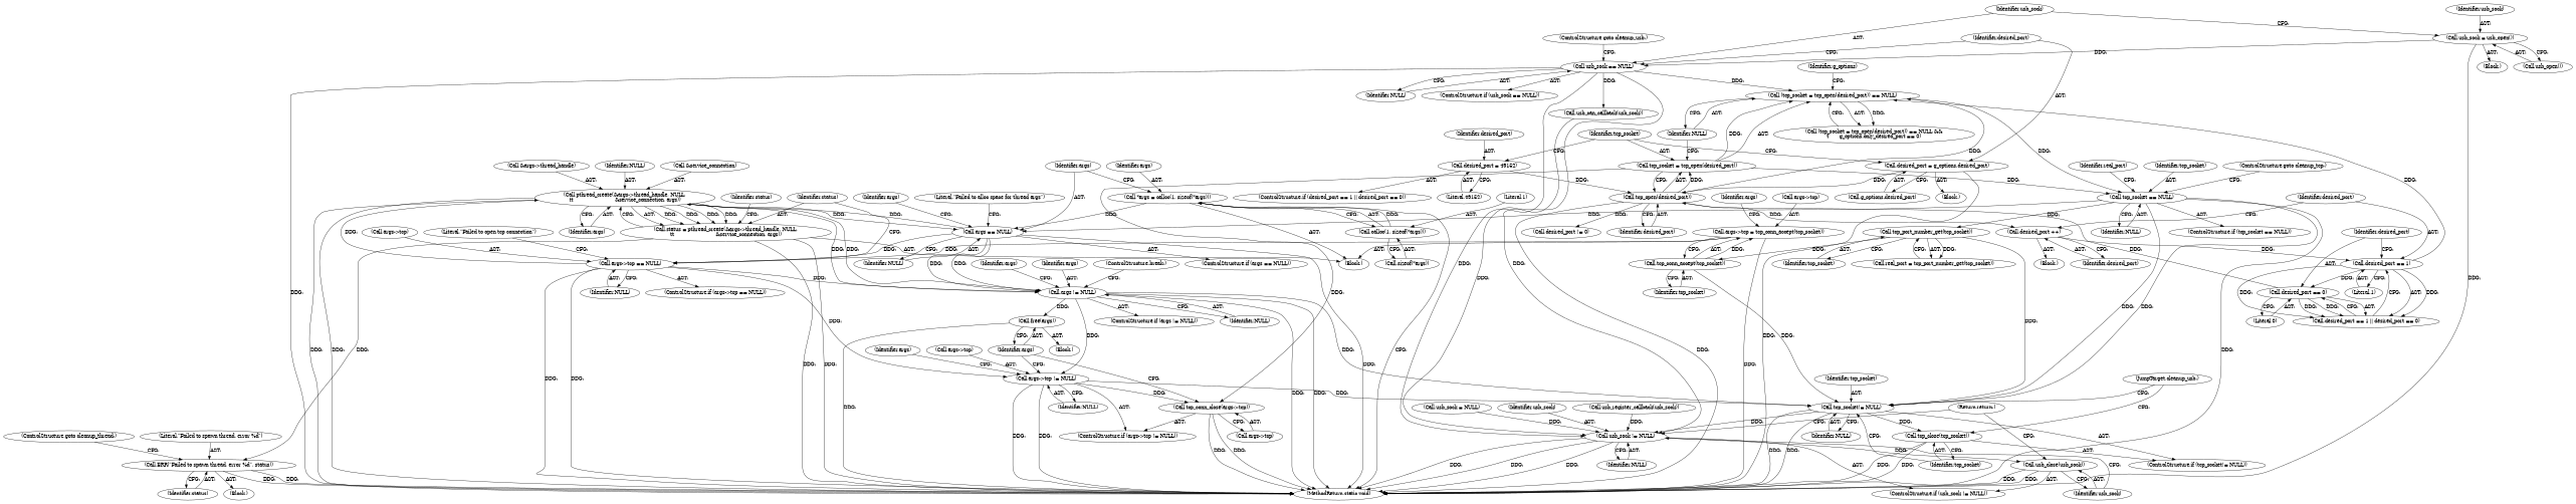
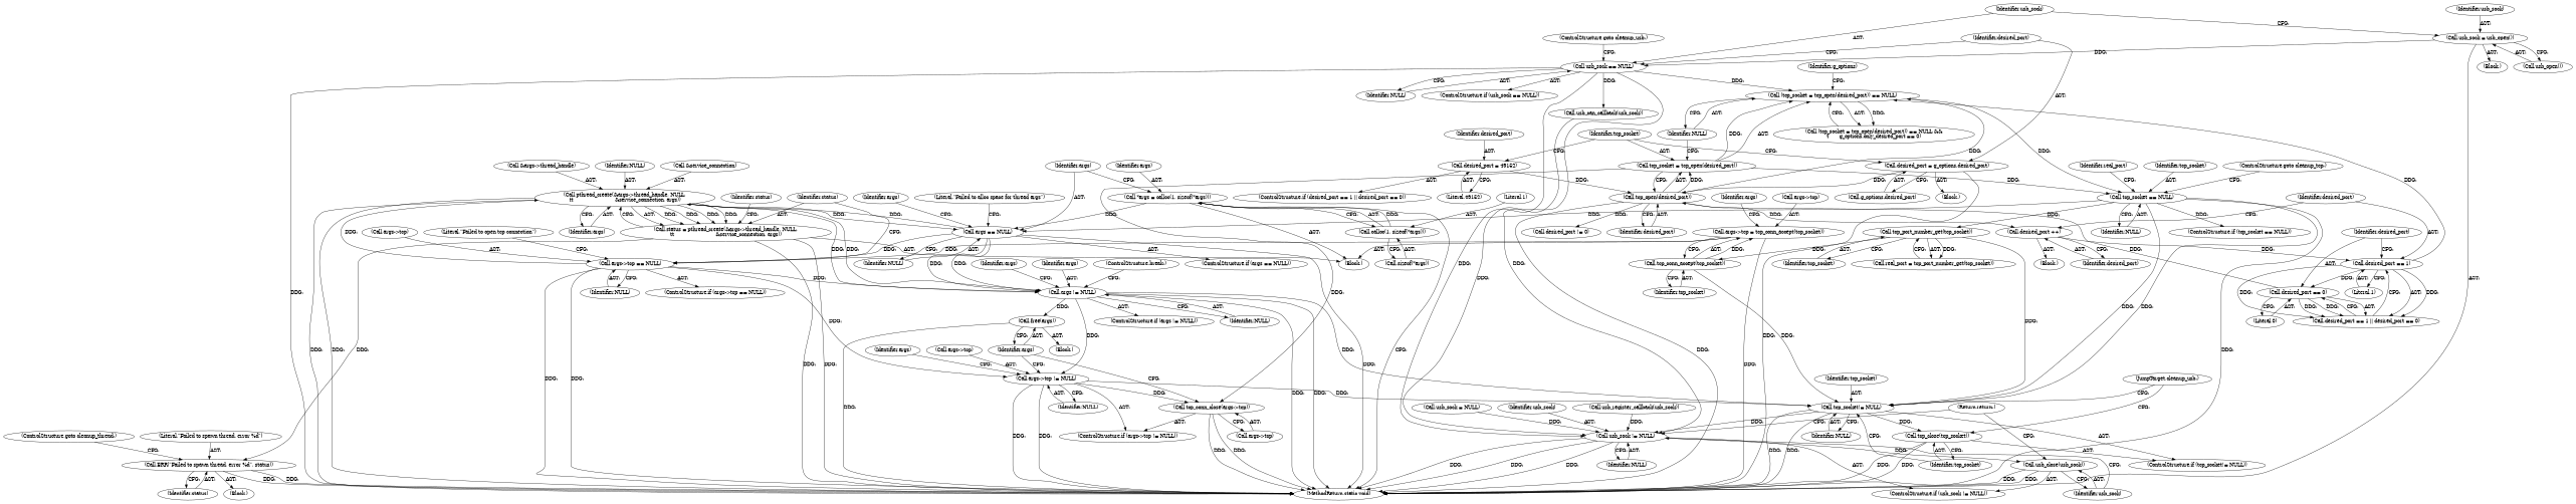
  digraph {
    n1 [label="(Call,pthread_create(&args->thread_handle, NULL,\n\t\t                            &service_connection, args))"]
    n2 [label="(Call,args == NULL)"]
    n3 [label="(Call,status = pthread_create(&args->thread_handle, NULL,\n\t\t                            &service_connection, args))"]
    n4 [label="(Call,args != NULL)"]
    n5 [label="(MethodReturn,static void)"]
    n6 [label="(Identifier,args)"]
    n7 [label="(Call,args->tcp == NULL)"]
    n8 [label="(ControlStructure,if (args == NULL))"]
    n9 [label="(Identifier,NULL)"]
    n10 [label="(Block,)"]
    n11 [label="(Call,ERR(\"Failed to spawn thread, error %d\", status))"]
    n12 [label="(Call,args->tcp != NULL)"]
    n13 [label="(Call,tcp_socket!= NULL)"]
    n14 [label="(Call,free(args))"]
    n15 [label="(ControlStructure,if (args != NULL))"]
    n16 [label="(Identifier,NULL)"]
    n17 [label="(Identifier,NULL)"]
    n18 [label="(ControlStructure,if (args->tcp == NULL))"]
    n19 [label="(Call,tcp_conn_close(args->tcp))"]
    n20 [label="(Identifier,NULL)"]
    n21 [label="(ControlStructure,if (args->tcp != NULL))"]
    n22 [label="(Call,args->tcp = tcp_conn_accept(tcp_socket))"]
    n23 [label="(Call,tcp_conn_accept(tcp_socket))"]
    n24 [label="(Identifier,tcp_socket)"]
    n25 [label="(Call,usb_sock != NULL)"]
    n26 [label="(Call,tcp_close(tcp_socket))"]
    n27 [label="(ControlStructure,if (tcp_socket!= NULL))"]
    n28 [label="(Identifier,NULL)"]
    n29 [label="(Call,tcp_port_number_get(tcp_socket))"]
    n30 [label="(Call,real_port = tcp_port_number_get(tcp_socket))"]
    n31 [label="(Identifier,tcp_socket)"]
    n32 [label="(Call,tcp_socket == NULL)"]
    n33 [label="(ControlStructure,if (tcp_socket == NULL))"]
    n34 [label="(Identifier,NULL)"]
    n35 [label="(Call,tcp_socket = tcp_open(desired_port))"]
    n36 [label="(Call,tcp_open(desired_port))"]
    n37 [label="(Call,(tcp_socket = tcp_open(desired_port)) == NULL)"]
    n38 [label="(Call,desired_port ++)"]
    n39 [label="(Identifier,desired_port)"]
    n40 [label="(Call,desired_port != 0)"]
    n41 [label="(Identifier,NULL)"]
    n42 [label="(Call,(tcp_socket = tcp_open(desired_port)) == NULL &&\n\t       g_options.only_desired_port == 0)"]
    n43 [label="(Call,desired_port == 1)"]
    n44 [label="(Block,)"]
    n45 [label="(Identifier,desired_port)"]
    n46 [label="(Call,desired_port == 0)"]
    n47 [label="(Literal,0)"]
    n48 [label="(Call,desired_port == 1 || desired_port == 0)"]
    n49 [label="(Literal,1)"]
    n50 [label="(Call,desired_port = 49152)"]
    n51 [label="(Literal,49152)"]
    n52 [label="(ControlStructure,if (desired_port == 1 || desired_port == 0))"]
    n53 [label="(Call,desired_port = g_options.desired_port)"]
    n54 [label="(Block,)"]
    n55 [label="(Call,g_options.desired_port)"]
    n56 [label="(Call,usb_sock == NULL)"]
    n57 [label="(Identifier,NULL)"]
    n58 [label="(ControlStructure,if (usb_sock == NULL))"]
    n59 [label="(Call,usb_can_callback(usb_sock))"]
    n60 [label="(Call,usb_close(usb_sock))"]
    n61 [label="(ControlStructure,if (usb_sock != NULL))"]
    n62 [label="(Identifier,NULL)"]
    n63 [label="(Call,usb_sock = usb_open())"]
    n64 [label="(Call,usb_open())"]
    n65 [label="(Block,)"]
    n66 [label="(Call,*args = calloc(1, sizeof(*args)))"]
    n67 [label="(Call,calloc(1, sizeof(*args)))"]
    n68 [label="(Call,sizeof(*args))"]
    n69 [label="(Block,)"]
    n70 [label="(Identifier,status)"]
    n71 [label="(Block,)"]
    n72 [label="(Identifier,args)"]
    n73 [label="(Call,args->tcp)"]
    n74 [label="(Identifier,tcp_socket)"]
    n75 [label="(Identifier,usb_sock)"]
    n76 [label="(Identifier,args)"]
    n77 [label="(Literal,\"Failed to open tcp connection\")"]
    n78 [label="(Literal,\"Failed to alloc space for thread args\")"]
    n79 [label="(Literal,\"Failed to spawn thread, error %d\")"]
    n80 [label="(Identifier,usb_sock)"]
    n81 [label="(Identifier,args)"]
    n82 [label="(Identifier,usb_sock)"]
    n83 [label="(Identifier,args)"]
    n84 [label="(JumpTarget,cleanup_usb:)"]
    n85 [label="(Call,args->tcp)"]
    n86 [label="(Call,usb_register_callback(usb_sock))"]
    n87 [label="(Identifier,NULL)"]
    n88 [label="(Identifier,real_port)"]
    n89 [label="(Identifier,args)"]
    n90 [label="(Call,&service_connection)"]
    n91 [label="(Identifier,args)"]
    n92 [label="(Identifier,tcp_socket)"]
    n93 [label="(Identifier,args)"]
    n94 [label="(ControlStructure,goto cleanup_thread;)"]
    n95 [label="(Call,&args->thread_handle)"]
    n96 [label="(Call,args->tcp)"]
    n97 [label="(Identifier,desired_port)"]
    n98 [label="(ControlStructure,goto cleanup_usb;)"]
    n99 [label="(Call,usb_sock = NULL)"]
    n100 [label="(Identifier,status)"]
    n101 [label="(Identifier,desired_port)"]
    n102 [label="(Return,return;)"]
    n103 [label="(Identifier,desired_port)"]
    n104 [label="(ControlStructure,break;)"]
    n105 [label="(Call,args->tcp)"]
    n106 [label="(Identifier,desired_port)"]
    n107 [label="(Identifier,usb_sock)"]
    n108 [label="(ControlStructure,goto cleanup_tcp;)"]
    n109 [label="(Identifier,tcp_socket)"]
    n110 [label="(Identifier,g_options)"]
    n111 [label="(Identifier,args)"]
    n112 [label="(Identifier,status)"]
    n113 [label="(Literal,1)"]
    n114 [label="(Identifier,tcp_socket)"]
    n1 -> n2 [label="DDG: "]
    n1 -> n3 [label="AST: "]
    n1 -> n3 [label="DDG: "]
    n1 -> n3 [label="DDG: "]
    n1 -> n3 [label="DDG: "]
    n1 -> n3 [label="DDG: "]
    n1 -> n4 [label="DDG: "]
    n1 -> n4 [label="DDG: "]
    n1 -> n5 [label="DDG: "]
    n1 -> n5 [label="DDG: "]
    n1 -> n6 [label="CFG: "]
    n2 -> n1 [label="DDG: "]
    n2 -> n4 [label="DDG: "]
    n2 -> n4 [label="DDG: "]
    n2 -> n5 [label="DDG: "]
    n2 -> n7 [label="DDG: "]
    n2 -> n8 [label="AST: "]
    n2 -> n9 [label="CFG: "]
    n3 -> n1 [label="CFG: "]
    n3 -> n5 [label="DDG: "]
    n3 -> n5 [label="DDG: "]
    n3 -> n10 [label="AST: "]
    n3 -> n11 [label="DDG: "]
    n4 -> n5 [label="DDG: "]
    n4 -> n5 [label="DDG: "]
    n4 -> n12 [label="DDG: "]
    n4 -> n13 [label="DDG: "]
    n4 -> n14 [label="DDG: "]
    n4 -> n15 [label="AST: "]
    n4 -> n16 [label="CFG: "]
    n6 -> n1 [label="AST: "]
    n7 -> n1 [label="DDG: "]
    n7 -> n4 [label="DDG: "]
    n7 -> n5 [label="DDG: "]
    n7 -> n5 [label="DDG: "]
    n7 -> n12 [label="DDG: "]
    n7 -> n17 [label="CFG: "]
    n7 -> n18 [label="AST: "]
    n9 -> n2 [label="AST: "]
    n11 -> n5 [label="DDG: "]
    n11 -> n5 [label="DDG: "]
    n11 -> n69 [label="AST: "]
    n11 -> n70 [label="CFG: "]
    n12 -> n5 [label="DDG: "]
    n12 -> n5 [label="DDG: "]
    n12 -> n13 [label="DDG: "]
    n12 -> n19 [label="DDG: "]
    n12 -> n20 [label="CFG: "]
    n12 -> n21 [label="AST: "]
    n13 -> n5 [label="DDG: "]
    n13 -> n5 [label="DDG: "]
    n13 -> n25 [label="DDG: "]
    n13 -> n26 [label="DDG: "]
    n13 -> n27 [label="AST: "]
    n13 -> n28 [label="CFG: "]
    n14 -> n5 [label="DDG: "]
    n14 -> n71 [label="AST: "]
    n14 -> n72 [label="CFG: "]
    n16 -> n4 [label="AST: "]
    n17 -> n7 [label="AST: "]
    n19 -> n5 [label="DDG: "]
    n19 -> n5 [label="DDG: "]
    n19 -> n21 [label="AST: "]
    n19 -> n73 [label="CFG: "]
    n20 -> n12 [label="AST: "]
    n22 -> n5 [label="DDG: "]
    n22 -> n7 [label="DDG: "]
    n22 -> n10 [label="AST: "]
    n22 -> n23 [label="CFG: "]
    n23 -> n13 [label="DDG: "]
    n23 -> n22 [label="AST: "]
    n23 -> n22 [label="DDG: "]
    n23 -> n24 [label="CFG: "]
    n24 -> n23 [label="AST: "]
    n25 -> n5 [label="DDG: "]
    n25 -> n5 [label="DDG: "]
    n25 -> n5 [label="DDG: "]
    n25 -> n60 [label="DDG: "]
    n25 -> n61 [label="AST: "]
    n25 -> n62 [label="CFG: "]
    n26 -> n5 [label="DDG: "]
    n26 -> n5 [label="DDG: "]
    n26 -> n27 [label="AST: "]
    n26 -> n74 [label="CFG: "]
    n28 -> n13 [label="AST: "]
    n29 -> n13 [label="DDG: "]
    n29 -> n23 [label="DDG: "]
    n29 -> n30 [label="AST: "]
    n29 -> n30 [label="DDG: "]
    n29 -> n31 [label="CFG: "]
    n30 -> n29 [label="CFG: "]
    n31 -> n29 [label="AST: "]
    n32 -> n2 [label="DDG: "]
    n32 -> n5 [label="DDG: "]
    n32 -> n13 [label="DDG: "]
    n32 -> n13 [label="DDG: "]
    n32 -> n29 [label="DDG: "]
-   n32 -> n33 [label="AST: "]
+   n32 -> n33 [label="DDG: "]
    n32 -> n34 [label="CFG: "]
    n34 -> n32 [label="AST: "]
    n35 -> n19 [label="DDG: "]
    n35 -> n32 [label="DDG: "]
    n35 -> n36 [label="CFG: "]
    n35 -> n37 [label="AST: "]
    n35 -> n37 [label="DDG: "]
    n36 -> n5 [label="DDG: "]
    n36 -> n35 [label="AST: "]
    n36 -> n35 [label="DDG: "]
    n36 -> n37 [label="DDG: "]
    n36 -> n38 [label="DDG: "]
    n36 -> n39 [label="CFG: "]
    n36 -> n40 [label="DDG: "]
    n37 -> n32 [label="DDG: "]
    n37 -> n41 [label="CFG: "]
    n37 -> n42 [label="AST: "]
    n37 -> n42 [label="DDG: "]
    n38 -> n43 [label="DDG: "]
    n38 -> n44 [label="AST: "]
    n38 -> n45 [label="CFG: "]
    n39 -> n36 [label="AST: "]
    n41 -> n35 [label="CFG: "]
    n41 -> n37 [label="AST: "]
    n42 -> n37 [label="CFG: "]
    n43 -> n37 [label="DDG: "]
    n43 -> n46 [label="DDG: "]
    n43 -> n48 [label="AST: "]
    n43 -> n48 [label="DDG: "]
    n43 -> n48 [label="DDG: "]
    n43 -> n49 [label="CFG: "]
    n45 -> n38 [label="AST: "]
    n46 -> n36 [label="DDG: "]
    n46 -> n47 [label="CFG: "]
    n46 -> n48 [label="AST: "]
    n46 -> n48 [label="DDG: "]
    n46 -> n48 [label="DDG: "]
    n47 -> n46 [label="AST: "]
    n48 -> n43 [label="CFG: "]
    n48 -> n46 [label="CFG: "]
    n49 -> n43 [label="AST: "]
    n50 -> n36 [label="DDG: "]
    n50 -> n51 [label="CFG: "]
    n50 -> n52 [label="AST: "]
    n51 -> n50 [label="AST: "]
    n53 -> n5 [label="DDG: "]
    n53 -> n36 [label="DDG: "]
    n53 -> n54 [label="AST: "]
    n53 -> n55 [label="CFG: "]
    n55 -> n53 [label="AST: "]
    n56 -> n5 [label="DDG: "]
    n56 -> n25 [label="DDG: "]
    n56 -> n25 [label="DDG: "]
    n56 -> n37 [label="DDG: "]
    n56 -> n57 [label="CFG: "]
    n56 -> n58 [label="AST: "]
    n56 -> n59 [label="DDG: "]
    n57 -> n56 [label="AST: "]
    n59 -> n25 [label="DDG: "]
    n60 -> n5 [label="DDG: "]
    n60 -> n5 [label="DDG: "]
    n60 -> n61 [label="AST: "]
    n60 -> n75 [label="CFG: "]
    n62 -> n25 [label="AST: "]
-   n63 -> n5 [label="DDG: "]
+   n63 -> n5 [label="AST: "]
    n63 -> n56 [label="DDG: "]
    n63 -> n64 [label="CFG: "]
    n63 -> n65 [label="AST: "]
    n64 -> n63 [label="AST: "]
    n66 -> n2 [label="DDG: "]
    n66 -> n5 [label="CFG: "]
    n66 -> n10 [label="AST: "]
    n66 -> n67 [label="CFG: "]
    n67 -> n66 [label="AST: "]
    n67 -> n66 [label="DDG: "]
    n67 -> n68 [label="CFG: "]
    n68 -> n67 [label="AST: "]
    n70 -> n11 [label="AST: "]
    n72 -> n12 [label="CFG: "]
    n72 -> n14 [label="AST: "]
    n72 -> n19 [label="CFG: "]
    n73 -> n19 [label="AST: "]
    n74 -> n13 [label="CFG: "]
    n74 -> n26 [label="AST: "]
    n75 -> n25 [label="CFG: "]
    n75 -> n60 [label="AST: "]
    n76 -> n22 [label="CFG: "]
    n77 -> n7 [label="CFG: "]
    n78 -> n2 [label="CFG: "]
    n79 -> n11 [label="AST: "]
    n80 -> n25 [label="AST: "]
    n81 -> n66 [label="AST: "]
    n82 -> n63 [label="AST: "]
    n83 -> n4 [label="CFG: "]
    n84 -> n13 [label="CFG: "]
    n84 -> n26 [label="CFG: "]
    n85 -> n22 [label="AST: "]
    n86 -> n25 [label="DDG: "]
    n87 -> n1 [label="AST: "]
    n88 -> n32 [label="CFG: "]
    n89 -> n2 [label="CFG: "]
    n90 -> n1 [label="AST: "]
    n91 -> n4 [label="AST: "]
    n92 -> n32 [label="AST: "]
    n93 -> n12 [label="CFG: "]
    n94 -> n11 [label="CFG: "]
    n95 -> n1 [label="AST: "]
    n96 -> n12 [label="AST: "]
    n97 -> n50 [label="AST: "]
    n98 -> n56 [label="CFG: "]
    n99 -> n25 [label="DDG: "]
    n100 -> n3 [label="AST: "]
    n100 -> n7 [label="CFG: "]
    n101 -> n43 [label="CFG: "]
    n101 -> n46 [label="AST: "]
    n102 -> n25 [label="CFG: "]
    n102 -> n60 [label="CFG: "]
    n103 -> n38 [label="CFG: "]
    n103 -> n43 [label="AST: "]
    n104 -> n4 [label="CFG: "]
    n105 -> n7 [label="AST: "]
    n106 -> n53 [label="AST: "]
    n106 -> n56 [label="CFG: "]
    n107 -> n56 [label="AST: "]
    n107 -> n63 [label="CFG: "]
    n108 -> n32 [label="CFG: "]
    n109 -> n35 [label="AST: "]
    n109 -> n50 [label="CFG: "]
    n109 -> n53 [label="CFG: "]
    n110 -> n37 [label="CFG: "]
    n111 -> n2 [label="AST: "]
    n111 -> n66 [label="CFG: "]
    n112 -> n3 [label="CFG: "]
    n113 -> n67 [label="AST: "]
    n114 -> n13 [label="AST: "]
  }
